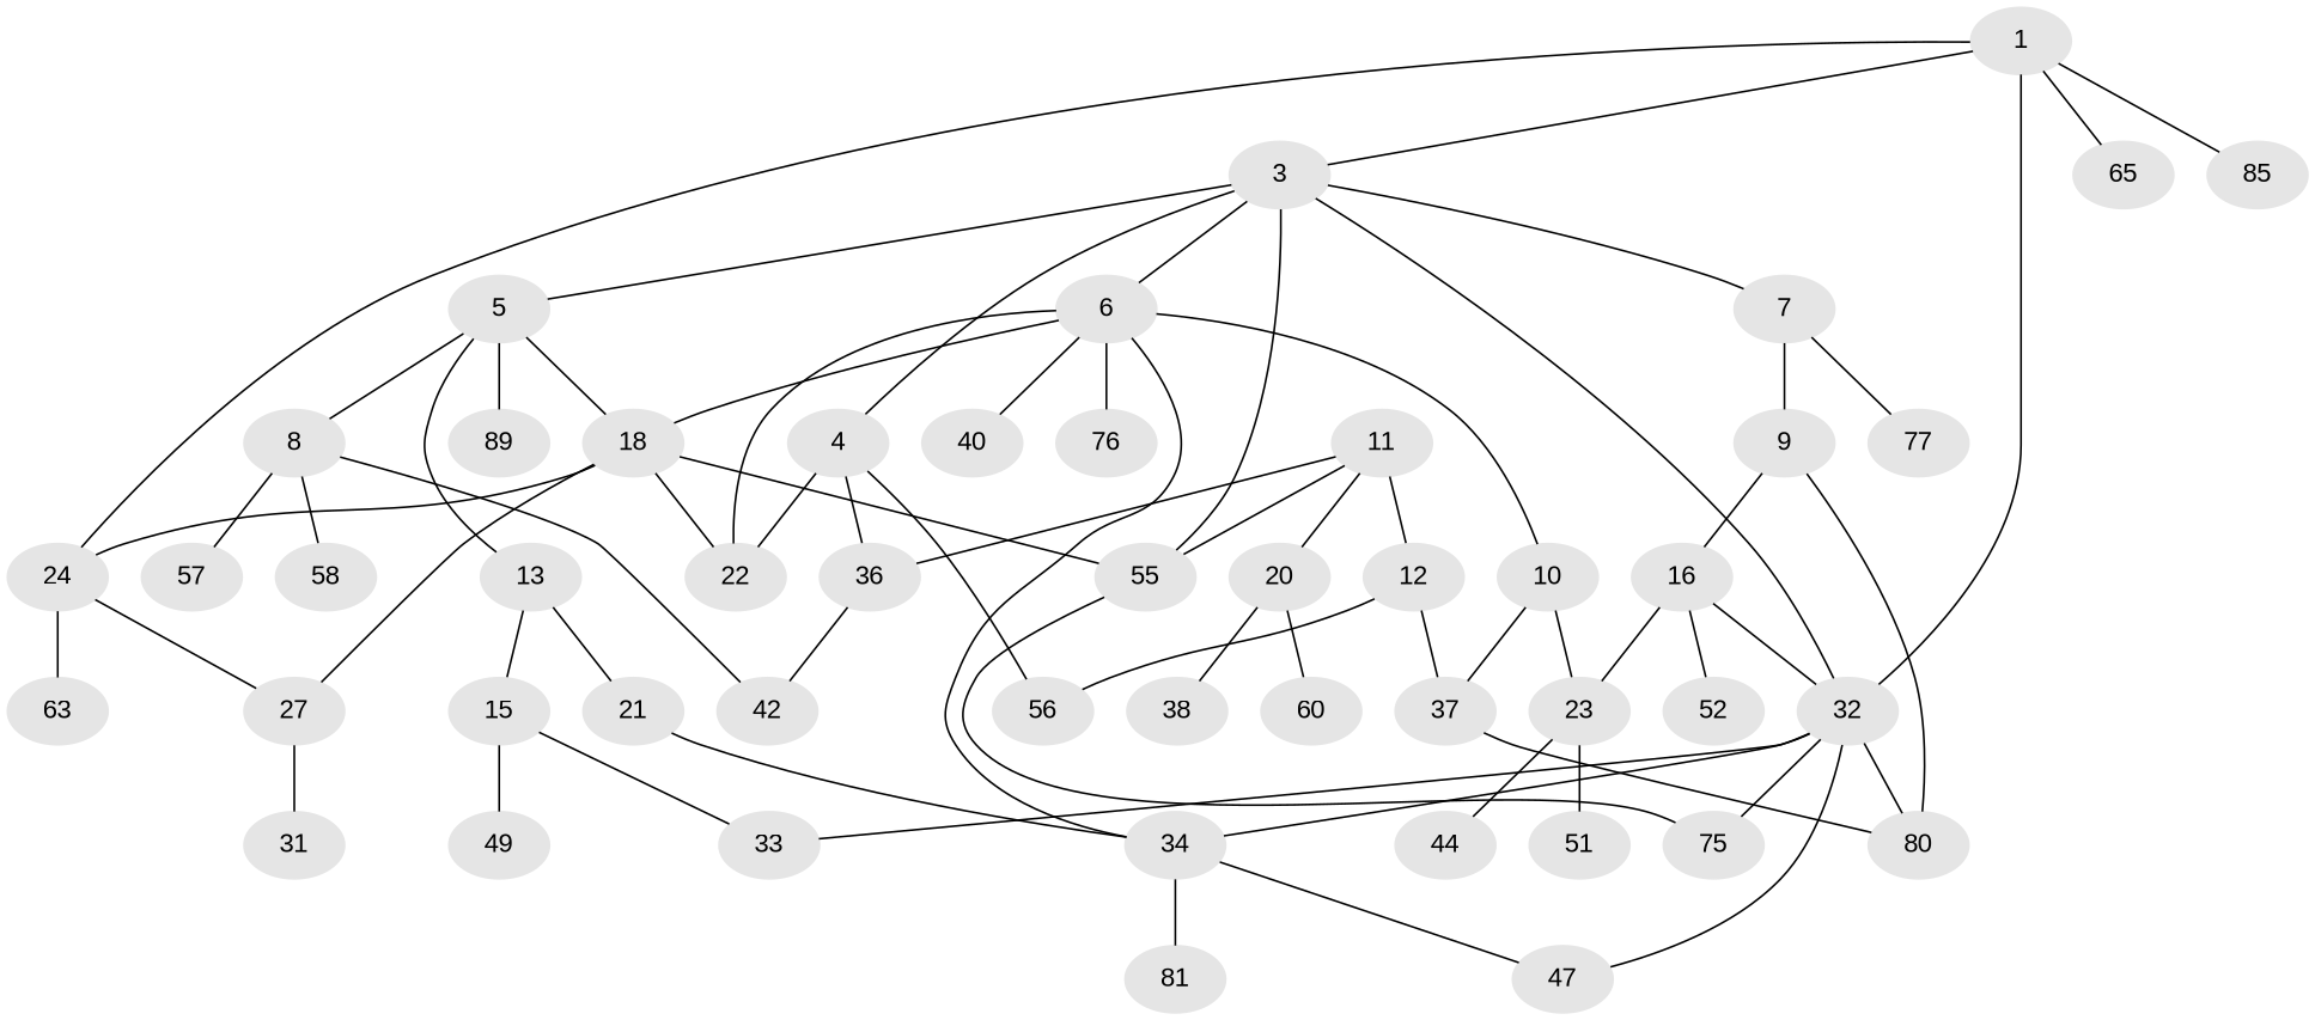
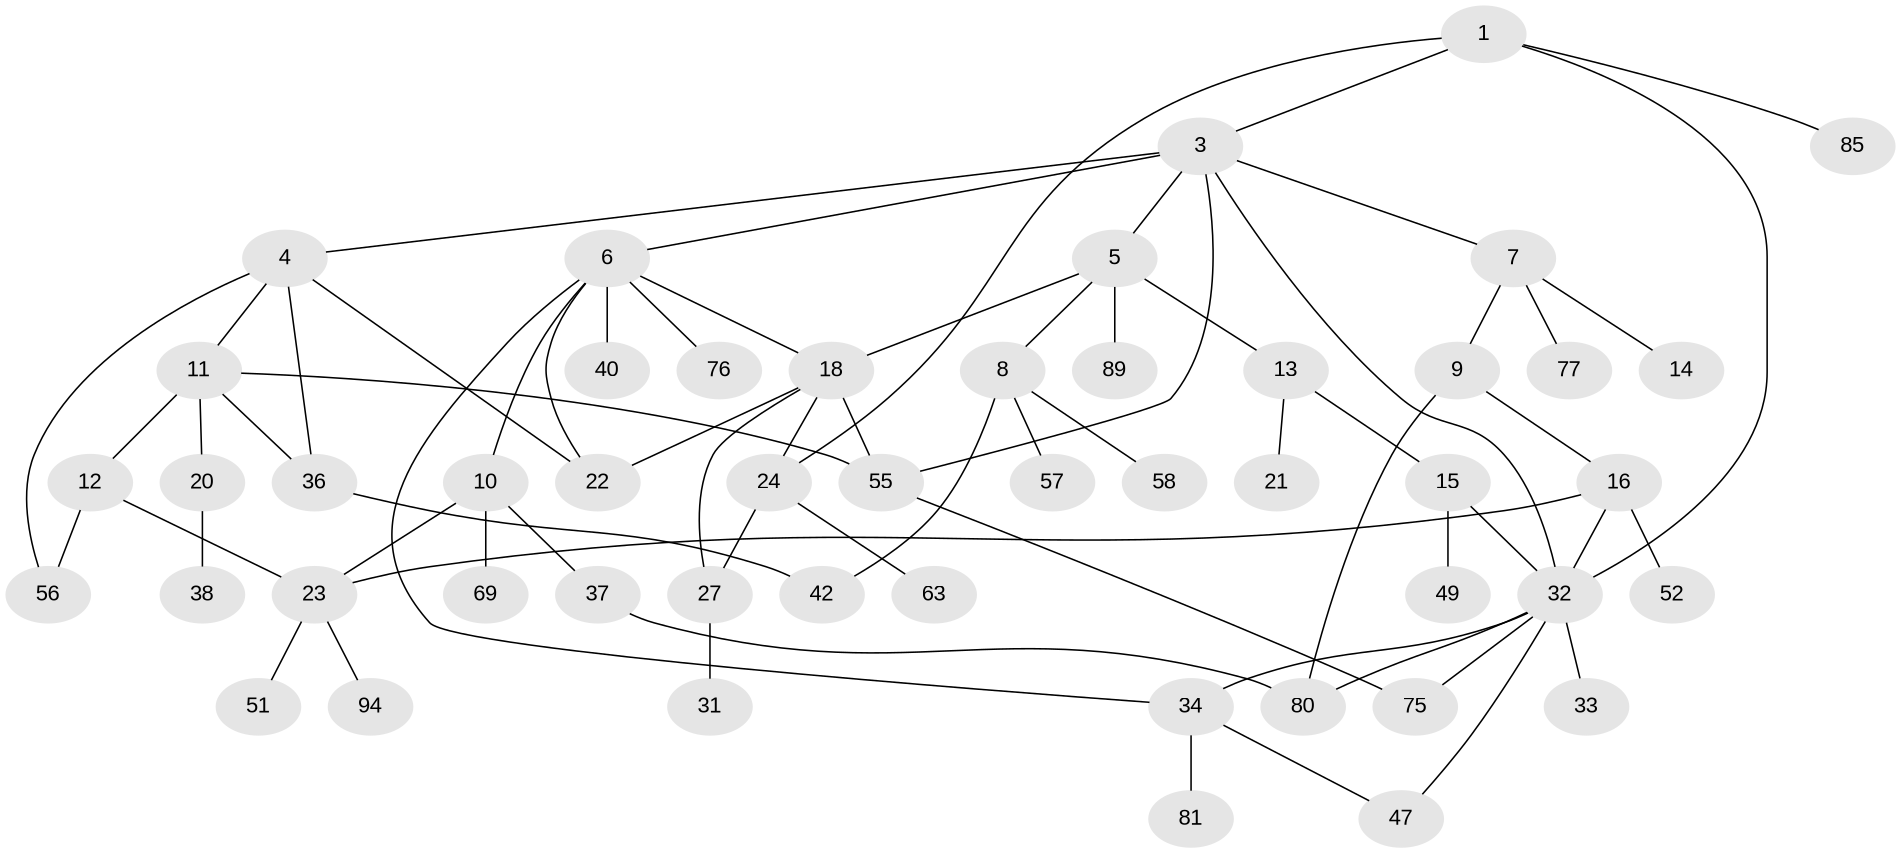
  graph {
    fontname="Liberation Sans"
    node [color=gray90 fontname="Liberation Sans" style=filled]
    edge [fontname="Liberation Sans"]
    1 [super="+30+2+28"]
    3
    24 [super="+41+25+87"]
    32 [super="+39+67+90+48"]
-   65
    85
    4
    5 [super="+93"]
    6 [super="+29"]
    7 [super="+50+43"]
    55 [super="+95+96+83+84+59"]
    27
    63 [super="+100"]
    34
    80 [super="+102"]
    33
    47
    75
    11
    22 [super="+53"]
    36 [super="+72"]
    56 [super="+78"]
    8
    13 [super="+74+73"]
    18 [super="+64"]
    n26 [label=89 super="+99"]
    10
    40 [super="+62"]
    76
    9
+   14
    77
    12 [super="+66"]
    20 [super="+35"]
    42 [super="+46"]
    57
    58
    15
    21 [super="+45+89"]
    23 [super="+26"]
    37 [super="+94"]
-   44
+   69
+   44 [label=94]
    51
    81
    16 [super="+17"]
    52 [super="+91"]
    38
-   60
    49 [super="+103+61"]
    31 [super="+71"]
    1 -- 3
    1 -- 24
    1 -- 32
-   1 -- 65
    1 -- 85
    3 -- 32
    3 -- 4
    3 -- 5
    3 -- 6
    3 -- 7
    3 -- 55
    24 -- 27
    24 -- 63
    32 -- 34
    32 -- 80
    32 -- 33
    32 -- 47
    32 -- 75
+   4 -- 11
    4 -- 22
    4 -- 36
    4 -- 56
    5 -- 8
    5 -- 13
    5 -- 18
    5 -- n26
    6 -- 34
    6 -- 22
    6 -- 18
    6 -- 10
    6 -- 40
    6 -- 76
    7 -- 9
+   7 -- 14
    7 -- 77
    55 -- 75
    27 -- 31
    34 -- 47
    34 -- 81
    11 -- 55
    11 -- 36
    11 -- 12
    11 -- 20
    36 -- 42
    8 -- 42
    8 -- 57
    8 -- 58
    13 -- 15
    13 -- 21 [weight=2]
    18 -- 24
    18 -- 55
    18 -- 27
    18 -- 22
    10 -- 23
    10 -- 37
+   10 -- 69
    9 -- 80
    9 -- 16
    12 -- 56
-   12 -- 37
+   12 -- 23
    20 -- 38
-   20 -- 60
-   15 -- 33
+   15 -- 32
    15 -- 49
-   21 -- 34
    23 -- 44
    23 -- 51
    37 -- 80
    16 -- 32
    16 -- 23
    16 -- 52
  }
